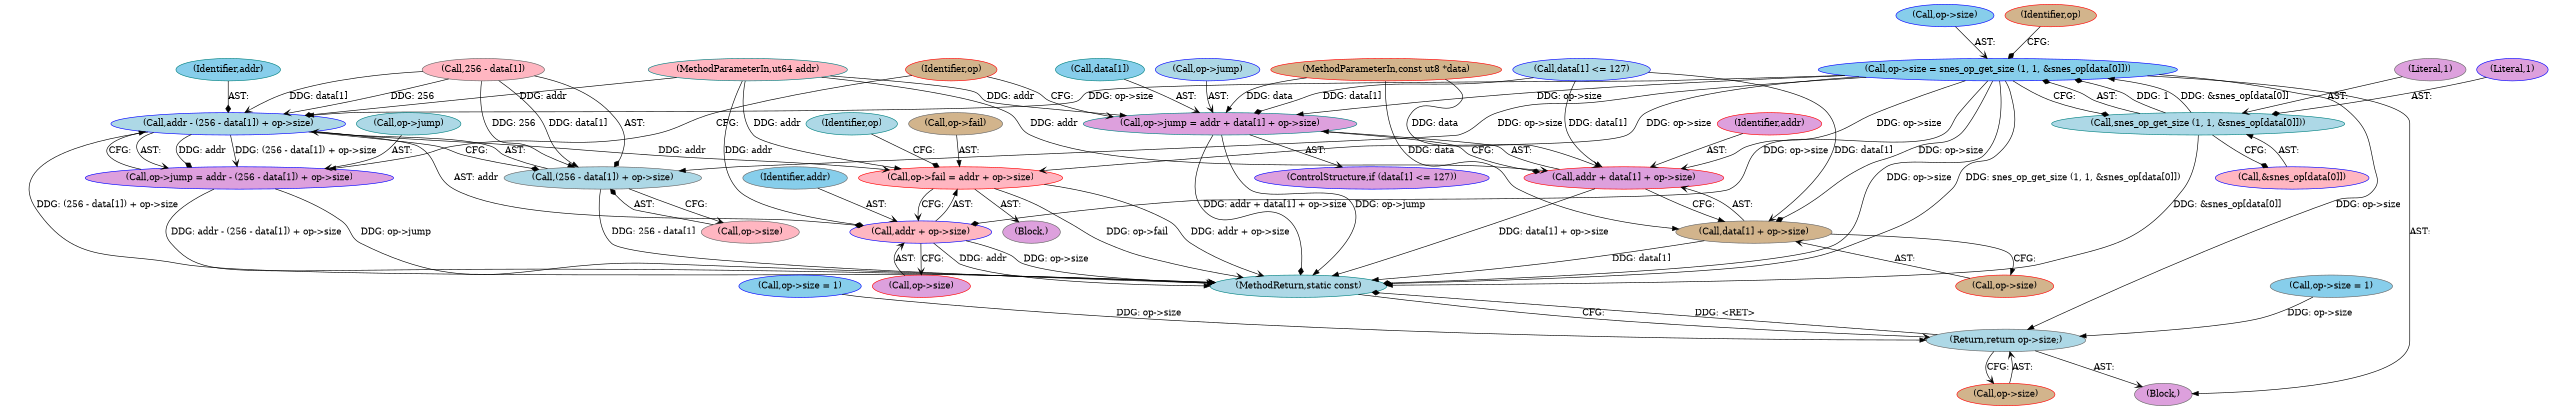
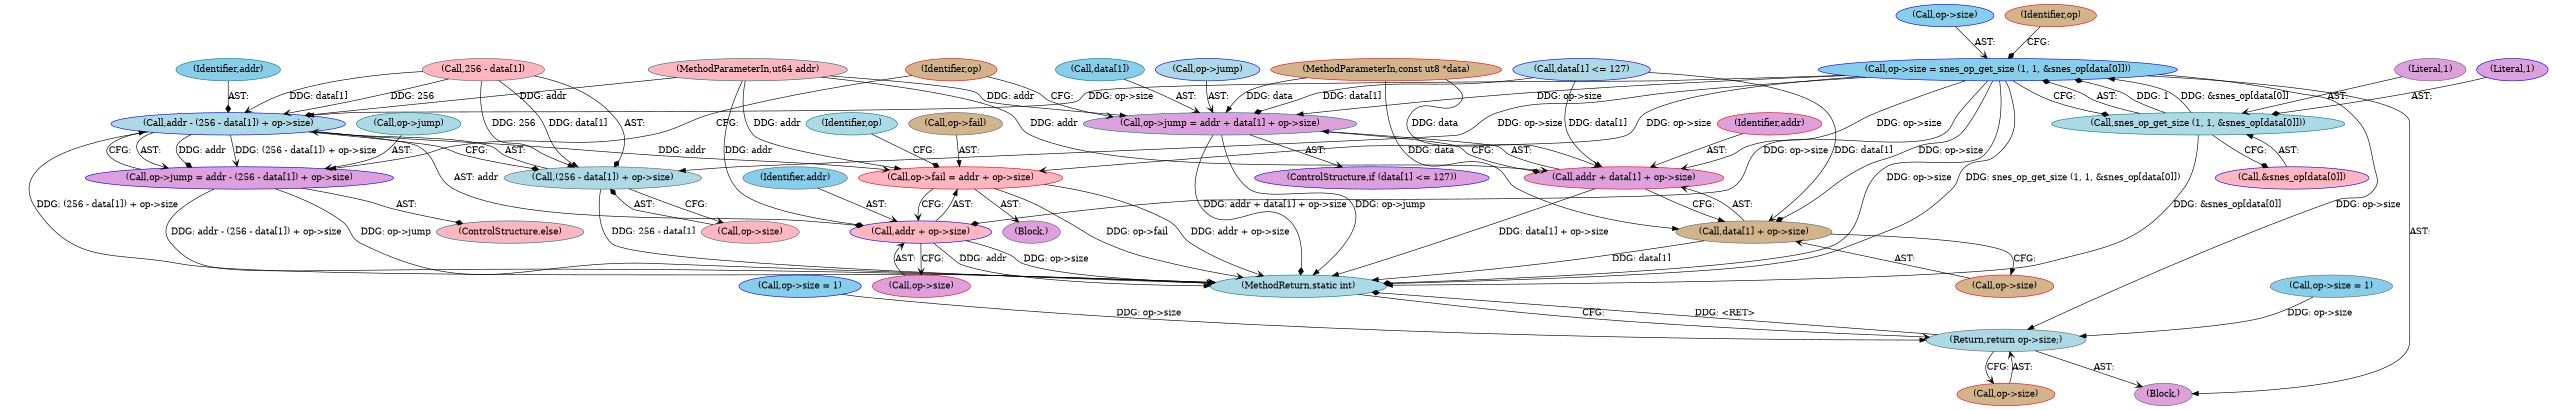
  digraph {
    node [color=blue fillcolor=plum style=filled]
    edge [arrowhead=vee]
    n1 [fillcolor=skyblue label="(Call,op->size = snes_op_get_size (1, 1, &snes_op[data[0]]))"]
    n2 [color=teal fillcolor=lightblue label="(Call,snes_op_get_size (1, 1, &snes_op[data[0]]))"]
    n3 [color=teal label="(Call,op->jump = addr + data[1] + op->size)"]
    n4 [color=red label="(Call,addr + data[1] + op->size)"]
    n5 [color=gray40 fillcolor=tan label="(Call,data[1] + op->size)"]
    n6 [fillcolor=lightblue label="(Call,addr - (256 - data[1]) + op->size)"]
    n7 [color=red fillcolor=lightpink label="(Call,op->fail = addr + op->size)"]
    n8 [fillcolor=lightpink label="(Call,addr + op->size)"]
    n9 [color=gray40 fillcolor=lightblue label="(Call,(256 - data[1]) + op->size)"]
    n10 [color=gray40 fillcolor=lightblue label="(Return,return op->size;)"]
-   n11 [color=teal fillcolor=lightblue label="(MethodReturn,static const)"]
+   n11 [color=teal fillcolor=lightblue label="(MethodReturn,static int)"]
    n12 [color=gray40 label="(Block,)"]
    n13 [fillcolor=lightpink label="(Call,&snes_op[data[0]])"]
    n14 [label="(ControlStructure,if (data[1] <= 127))"]
    n15 [color=red fillcolor=tan label="(Call,op->size)"]
    n16 [label="(Call,op->jump = addr - (256 - data[1]) + op->size)"]
    n17 [color=gray40 label="(Block,)"]
    n18 [color=red label="(Call,op->size)"]
    n19 [color=gray40 fillcolor=lightpink label="(Call,op->size)"]
    n20 [color=red fillcolor=tan label="(Call,op->size)"]
+   n21 [color=teal fillcolor=lightpink label="(ControlStructure,else)"]
    n22 [fillcolor=skyblue label="(Call,op->size)"]
    n23 [fillcolor=lightblue label="(Call,op->jump)"]
    n24 [color=red fillcolor=tan label="(MethodParameterIn,const ut8 *data)"]
    n25 [color=red fillcolor=tan label="(Identifier,op)"]
    n26 [color=red fillcolor=tan label="(Identifier,op)"]
    n27 [color=gray40 fillcolor=skyblue label="(Call,op->size = 1)"]
    n28 [color=teal fillcolor=skyblue label="(Call,data[1])"]
    n29 [color=gray40 fillcolor=skyblue label="(Identifier,addr)"]
    n30 [color=teal fillcolor=skyblue label="(Identifier,addr)"]
    n31 [color=teal fillcolor=lightblue label="(Call,op->jump)"]
    n32 [color=gray40 label="(Literal,1)"]
    n33 [fillcolor=skyblue label="(Call,op->size = 1)"]
    n34 [fillcolor=lightblue label="(Call,data[1] <= 127)"]
    n35 [color=teal fillcolor=lightblue label="(Identifier,op)"]
    n36 [color=gray40 fillcolor=tan label="(Call,op->fail)"]
    n37 [color=gray40 fillcolor=lightpink label="(Call,256 - data[1])"]
    n38 [color=red label="(Identifier,addr)"]
    n39 [color=teal fillcolor=lightpink label="(MethodParameterIn,ut64 addr)"]
    n40 [label="(Literal,1)"]
    n1 -> n2 [arrowhead=diamond label="CFG: "]
    n1 -> n3 [arrowhead=normal label="DDG: op->size"]
    n1 -> n4 [label="DDG: op->size"]
    n1 -> n5 [arrowhead=diamond label="DDG: op->size"]
    n1 -> n6 [arrowhead=normal label="DDG: op->size"]
    n1 -> n7 [label="DDG: op->size"]
    n1 -> n8 [arrowhead=diamond label="DDG: op->size"]
    n1 -> n9 [arrowhead=normal label="DDG: op->size"]
    n1 -> n10 [arrowhead=normal label="DDG: op->size"]
    n1 -> n11 [arrowhead=diamond label="DDG: op->size"]
    n1 -> n11 [arrowhead=diamond label="DDG: snes_op_get_size (1, 1, &snes_op[data[0]])"]
    n1 -> n12 [arrowhead=normal label="AST: "]
    n2 -> n1 [arrowhead=diamond label="AST: "]
    n2 -> n1 [arrowhead=diamond label="DDG: 1"]
    n2 -> n1 [arrowhead=normal label="DDG: &snes_op[data[0]]"]
    n2 -> n11 [arrowhead=normal label="DDG: &snes_op[data[0]]"]
    n2 -> n13 [arrowhead=diamond label="CFG: "]
    n3 -> n4 [arrowhead=diamond label="CFG: "]
    n3 -> n11 [arrowhead=normal label="DDG: op->jump"]
    n3 -> n11 [arrowhead=diamond label="DDG: addr + data[1] + op->size"]
    n3 -> n14 [label="AST: "]
    n4 -> n3 [arrowhead=normal label="AST: "]
    n4 -> n5 [arrowhead=normal label="CFG: "]
    n4 -> n11 [arrowhead=normal label="DDG: data[1] + op->size"]
    n5 -> n4 [label="AST: "]
    n5 -> n11 [arrowhead=normal label="DDG: data[1]"]
    n5 -> n15 [arrowhead=normal label="CFG: "]
    n6 -> n7 [label="DDG: addr"]
    n6 -> n8 [arrowhead=diamond label="AST: addr"]
    n6 -> n9 [arrowhead=diamond label="CFG: "]
    n6 -> n11 [arrowhead=normal label="DDG: (256 - data[1]) + op->size"]
    n6 -> n16 [label="AST: "]
    n6 -> n16 [arrowhead=diamond label="DDG: addr"]
    n6 -> n16 [label="DDG: (256 - data[1]) + op->size"]
    n7 -> n8 [label="CFG: "]
    n7 -> n11 [label="DDG: op->fail"]
    n7 -> n11 [label="DDG: addr + op->size"]
    n7 -> n17 [label="AST: "]
    n8 -> n7 [arrowhead=normal label="AST: "]
    n8 -> n11 [label="DDG: op->size"]
    n8 -> n11 [arrowhead=normal label="DDG: addr"]
    n8 -> n18 [label="CFG: "]
    n9 -> n6 [label="AST: "]
    n9 -> n11 [arrowhead=normal label="DDG: 256 - data[1]"]
    n9 -> n19 [label="CFG: "]
    n10 -> n11 [arrowhead=diamond label="DDG: <RET>"]
    n10 -> n12 [label="AST: "]
    n10 -> n20 [label="CFG: "]
    n11 -> n10 [label="CFG: "]
    n13 -> n2 [arrowhead=normal label="AST: "]
    n15 -> n5 [label="AST: "]
    n16 -> n6 [arrowhead=normal label="CFG: "]
    n16 -> n11 [label="DDG: addr - (256 - data[1]) + op->size"]
    n16 -> n11 [label="DDG: op->jump"]
+   n16 -> n21 [arrowhead=diamond label="AST: "]
    n18 -> n8 [label="AST: "]
    n19 -> n9 [arrowhead=diamond label="AST: "]
    n20 -> n10 [label="AST: "]
    n22 -> n1 [label="AST: "]
    n23 -> n3 [label="AST: "]
    n24 -> n3 [arrowhead=normal label="DDG: data"]
    n24 -> n4 [label="DDG: data"]
    n24 -> n5 [arrowhead=normal label="DDG: data"]
    n25 -> n1 [arrowhead=diamond label="CFG: "]
    n26 -> n3 [label="CFG: "]
    n26 -> n16 [arrowhead=normal label="CFG: "]
    n27 -> n10 [arrowhead=normal label="DDG: op->size"]
    n28 -> n3 [label="AST: "]
    n29 -> n8 [label="AST: "]
    n30 -> n6 [arrowhead=diamond label="AST: "]
    n31 -> n16 [label="AST: "]
    n32 -> n2 [label="AST: "]
    n33 -> n10 [arrowhead=normal label="DDG: op->size"]
    n34 -> n3 [arrowhead=diamond label="DDG: data[1]"]
    n34 -> n4 [arrowhead=normal label="DDG: data[1]"]
    n34 -> n5 [label="DDG: data[1]"]
    n35 -> n7 [arrowhead=diamond label="CFG: "]
    n36 -> n7 [arrowhead=normal label="AST: "]
    n37 -> n6 [label="DDG: 256"]
    n37 -> n6 [label="DDG: data[1]"]
    n37 -> n9 [arrowhead=diamond label="AST: "]
    n37 -> n9 [arrowhead=normal label="DDG: 256"]
    n37 -> n9 [arrowhead=normal label="DDG: data[1]"]
    n38 -> n4 [label="AST: "]
    n39 -> n3 [arrowhead=normal label="DDG: addr"]
    n39 -> n4 [label="DDG: addr"]
    n39 -> n6 [arrowhead=diamond label="DDG: addr"]
    n39 -> n7 [arrowhead=normal label="DDG: addr"]
    n39 -> n8 [arrowhead=diamond label="DDG: addr"]
    n40 -> n2 [arrowhead=diamond label="AST: "]
  }
